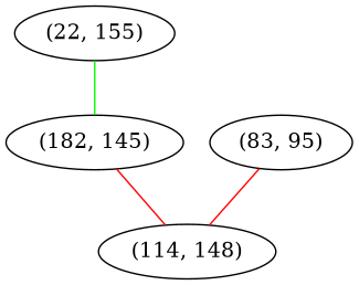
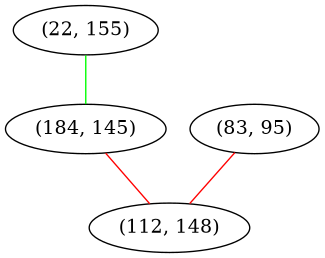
  graph {
    edge [color=red weight=1]
    "(22, 155)"
-   "(184, 145)" [label="(182, 145)"]
+   "(184, 145)"
    "(83, 95)"
-   "(112, 148)" [label="(114, 148)"]
+   "(112, 148)"
    "(22, 155)" -- "(184, 145)" [color=green weight=2]
    "(184, 145)" -- "(112, 148)"
    "(83, 95)" -- "(112, 148)"
  }
